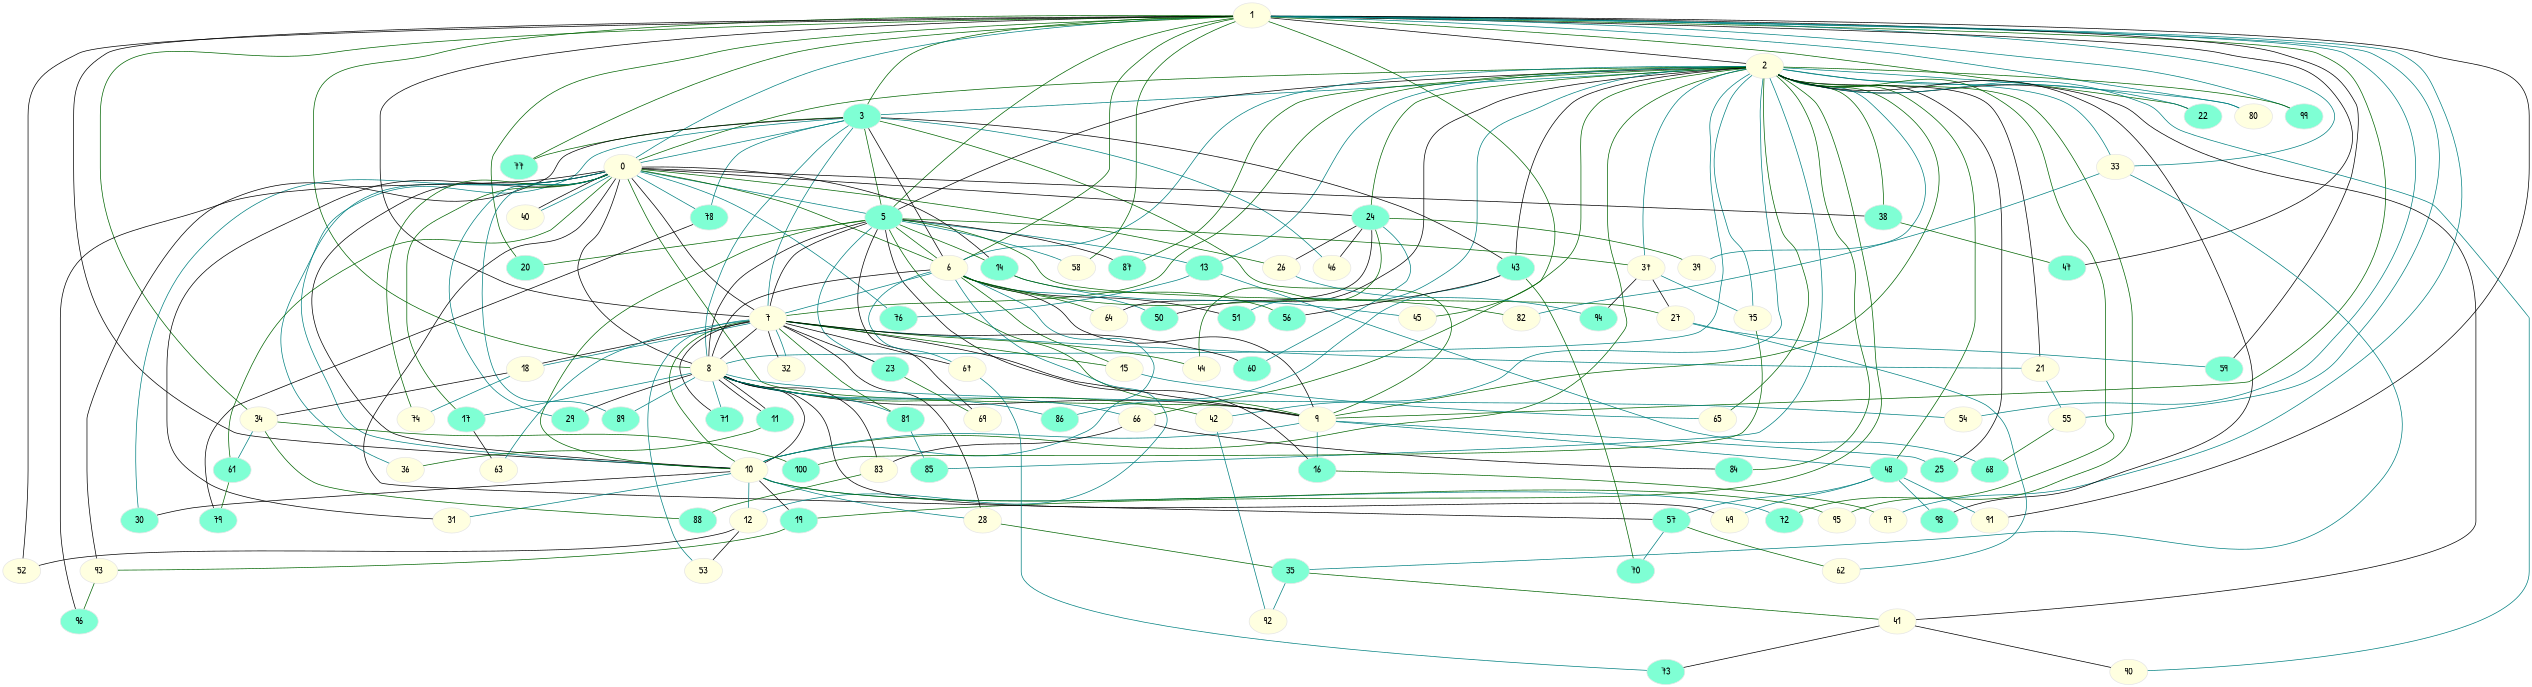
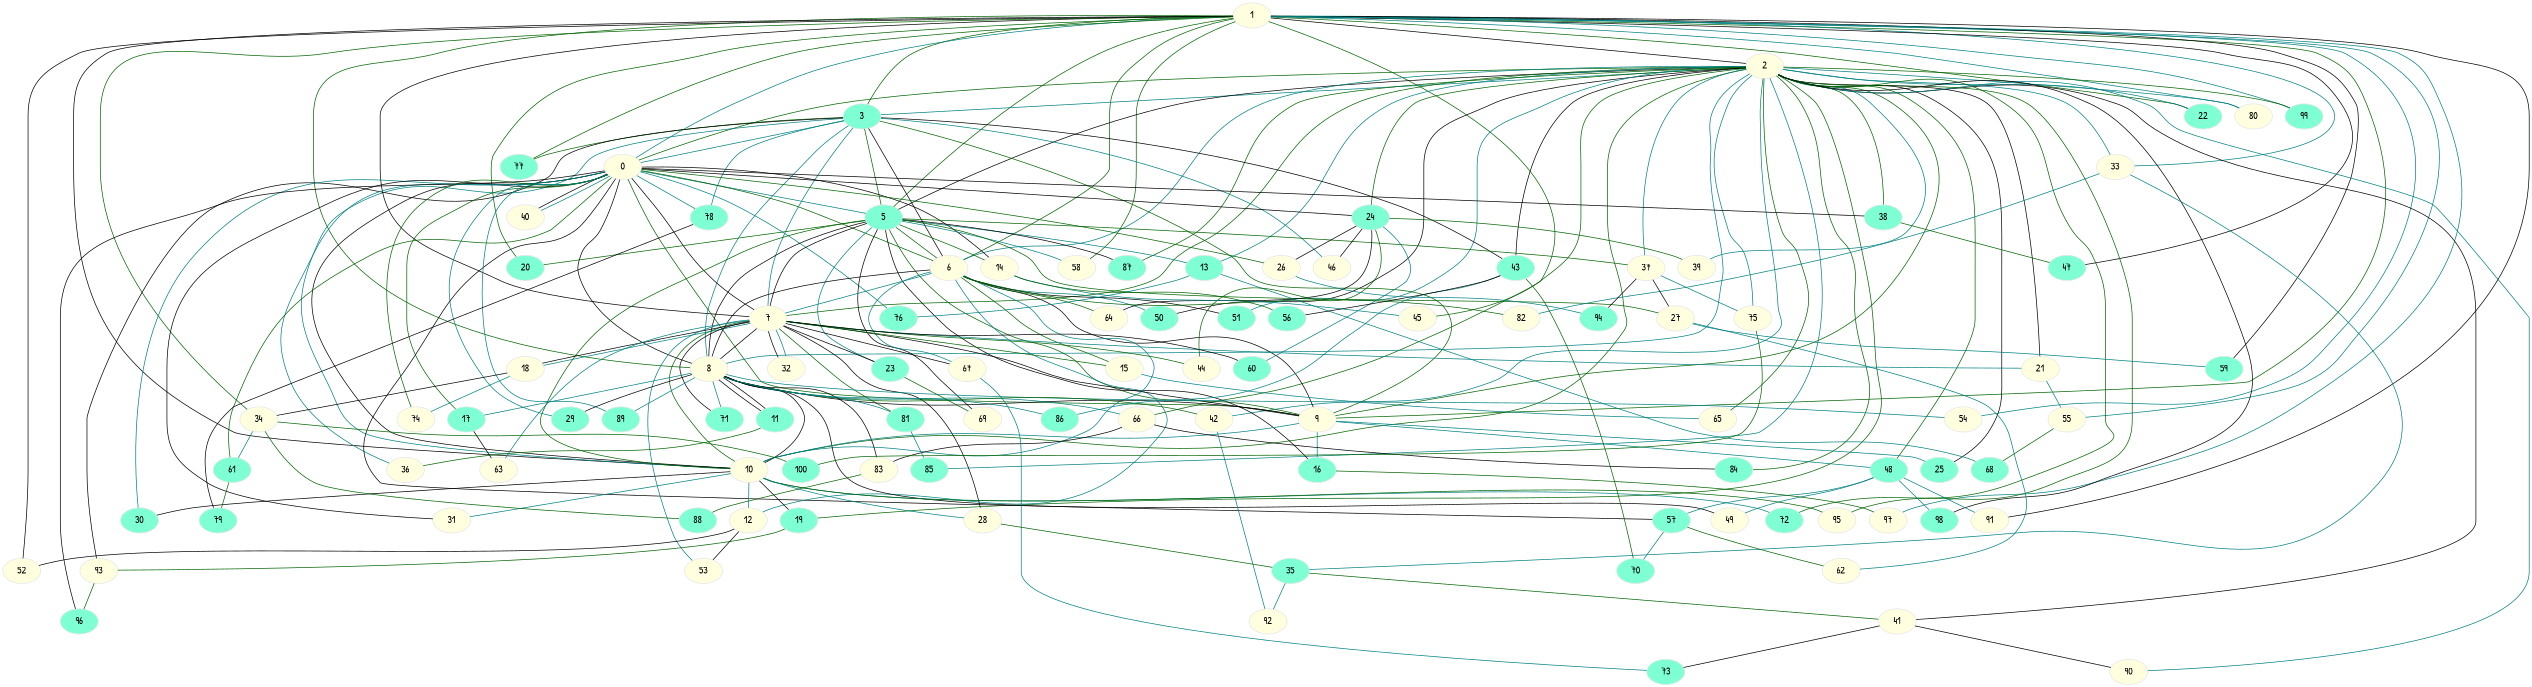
  graph {
    fontname="Patrick Hand"
    node [color=gray90 fillcolor=lightyellow fontname="Patrick Hand" style=filled]
    edge [color=teal fontname="Patrick Hand"]
    1
    2
    3 [fillcolor=aquamarine]
    n4 [label=0]
    5 [fillcolor=aquamarine]
    6
    7
    8
    9
    10
    20 [fillcolor=aquamarine]
    22 [fillcolor=aquamarine]
    33
    34
    47 [fillcolor=aquamarine]
    52
    54
    55
    58
    59 [fillcolor=aquamarine]
    66
    77 [fillcolor=aquamarine]
    80
    91
    97
    99 [fillcolor=aquamarine]
    13 [fillcolor=aquamarine]
    19 [fillcolor=aquamarine]
    21
    24 [fillcolor=aquamarine]
    25 [fillcolor=aquamarine]
    37
    38 [fillcolor=aquamarine]
    39
    41
    42
    43 [fillcolor=aquamarine]
    45
    48 [fillcolor=aquamarine]
    50 [fillcolor=aquamarine]
    51 [fillcolor=aquamarine]
    65
    72 [fillcolor=aquamarine]
    75
    84 [fillcolor=aquamarine]
    85 [fillcolor=aquamarine]
    87 [fillcolor=aquamarine]
    90
    95
    98 [fillcolor=aquamarine]
    46
    78 [fillcolor=aquamarine]
    93
-   14 [fillcolor=aquamarine]
+   14
    17 [fillcolor=aquamarine]
    26
    29 [fillcolor=aquamarine]
    30 [fillcolor=aquamarine]
    31
    36
    40
    57 [fillcolor=aquamarine]
    61 [fillcolor=aquamarine]
    74
    76 [fillcolor=aquamarine]
    89 [fillcolor=aquamarine]
    96 [fillcolor=aquamarine]
    27
    16 [fillcolor=aquamarine]
    23 [fillcolor=aquamarine]
    69
    12
    15
    64
    67
    82
    18
    28
    32
    44
    53
    60 [fillcolor=aquamarine]
    63
    71 [fillcolor=aquamarine]
    81 [fillcolor=aquamarine]
    11 [fillcolor=aquamarine]
    49
    83
    86 [fillcolor=aquamarine]
    62
    35 [fillcolor=aquamarine]
    88 [fillcolor=aquamarine]
    100 [fillcolor=aquamarine]
    68 [fillcolor=aquamarine]
    94 [fillcolor=aquamarine]
    73 [fillcolor=aquamarine]
    92
    56 [fillcolor=aquamarine]
    70 [fillcolor=aquamarine]
    79 [fillcolor=aquamarine]
    1 -- 2 [color=black]
    1 -- 3 [color=darkgreen]
    1 -- n4
    1 -- 5 [color=darkgreen]
    1 -- 6 [color=darkgreen]
    1 -- 7 [color=black]
    1 -- 8 [color=darkgreen]
    1 -- 9 [color=darkgreen]
    1 -- 10 [color=black]
    1 -- 20 [color=darkgreen]
    1 -- 22 [color=darkgreen]
    1 -- 33
    1 -- 34 [color=darkgreen]
    1 -- 47 [color=black]
    1 -- 52 [color=black]
    1 -- 54
    1 -- 55
    1 -- 58 [color=darkgreen]
    1 -- 59 [color=black]
    1 -- 66 [color=darkgreen]
    1 -- 77 [color=darkgreen]
    1 -- 80
    1 -- 91 [color=black]
    1 -- 97
    1 -- 99
    2 -- 3
    2 -- n4 [color=darkgreen]
    2 -- 5 [color=black]
    2 -- 6
    2 -- 7 [color=darkgreen]
    2 -- 8
    2 -- 9 [color=darkgreen]
    2 -- 10 [color=darkgreen]
    2 -- 22
    2 -- 33
    2 -- 80
    2 -- 99 [color=darkgreen]
    2 -- 13
    2 -- 19 [color=darkgreen]
    2 -- 21 [color=black]
    2 -- 24 [color=darkgreen]
    2 -- 25 [color=black]
    2 -- 37
    2 -- 38 [color=darkgreen]
    2 -- 39
    2 -- 41 [color=black]
    2 -- 42
    2 -- 43 [color=black]
    2 -- 45 [color=darkgreen]
    2 -- 48 [color=darkgreen]
    2 -- 50 [color=black]
    2 -- 51
    2 -- 65 [color=darkgreen]
    2 -- 72 [color=darkgreen]
    2 -- 75
    2 -- 84 [color=darkgreen]
    2 -- 85
    2 -- 87 [color=darkgreen]
    2 -- 90
    2 -- 95 [color=darkgreen]
    2 -- 98 [color=black]
    3 -- n4
    3 -- 5 [color=darkgreen]
    3 -- 6 [color=black]
    3 -- 7
    3 -- 8
    3 -- 9 [color=darkgreen]
    3 -- 10
    3 -- 77 [color=darkgreen]
    3 -- 43 [color=black]
    3 -- 46
    3 -- 78
    3 -- 93 [color=black]
    n4 -- 5
    n4 -- 6 [color=darkgreen]
    n4 -- 7 [color=black]
    n4 -- 8 [color=black]
    n4 -- 9 [color=darkgreen]
    n4 -- 10 [color=black]
    n4 -- 24 [color=black]
    n4 -- 38 [color=black]
    n4 -- 78
    n4 -- 14 [color=black]
    n4 -- 17 [color=darkgreen]
    n4 -- 26 [color=darkgreen]
    n4 -- 29
    n4 -- 30
    n4 -- 31 [color=black]
    n4 -- 36
    n4 -- 40 [color=black]
    n4 -- 40
    n4 -- 57 [color=black]
    n4 -- 61 [color=darkgreen]
    n4 -- 74 [color=darkgreen]
    n4 -- 76
    n4 -- 89
    n4 -- 96 [color=black]
    5 -- 6 [color=darkgreen]
    5 -- 7 [color=black]
    5 -- 8 [color=black]
    5 -- 9 [color=darkgreen]
    5 -- 10 [color=darkgreen]
    5 -- 20 [color=darkgreen]
    5 -- 58
    5 -- 13
    5 -- 37 [color=darkgreen]
    5 -- 87 [color=black]
    5 -- 14 [color=darkgreen]
    5 -- 27 [color=darkgreen]
    5 -- 16 [color=black]
    5 -- 23
    5 -- 69 [color=black]
    6 -- 7
    6 -- 8 [color=black]
    6 -- 9 [color=black]
    6 -- 10
    6 -- 50
    6 -- 51 [color=black]
    6 -- 12
    6 -- 15 [color=darkgreen]
    6 -- 64 [color=darkgreen]
    6 -- 67
    6 -- 82 [color=darkgreen]
    7 -- 8 [color=black]
    7 -- 9 [color=black]
    7 -- 10 [color=darkgreen]
    7 -- 21
    7 -- 23 [color=black]
    7 -- 15 [color=darkgreen]
    7 -- 67 [color=black]
    7 -- 18 [color=black]
    7 -- 18
    7 -- 28 [color=black]
    7 -- 32 [color=black]
    7 -- 32
    7 -- 44 [color=darkgreen]
    7 -- 53
    7 -- 60 [color=black]
    7 -- 63
    7 -- 71 [color=black]
    7 -- 81 [color=darkgreen]
    8 -- 9 [color=black]
    8 -- 10 [color=black]
    8 -- 54
    8 -- 66
    8 -- 42 [color=darkgreen]
    8 -- 17
    8 -- 29 [color=black]
    8 -- 89
    8 -- 71
    8 -- 81
    8 -- 11 [color=black]
    8 -- 11 [color=black]
    8 -- 49 [color=black]
    8 -- 83 [color=black]
    8 -- 86
    9 -- 10
    9 -- 25
    9 -- 48
    9 -- 16
    10 -- 19 [color=black]
    10 -- 72
    10 -- 95 [color=darkgreen]
    10 -- 30 [color=black]
    10 -- 31
    10 -- 12
    10 -- 28
    33 -- 82
    33 -- 35
    34 -- 61
    34 -- 88 [color=darkgreen]
    34 -- 100 [color=darkgreen]
    55 -- 68 [color=darkgreen]
    66 -- 84 [color=black]
    66 -- 83 [color=black]
    13 -- 76
    13 -- 68
    19 -- 93 [color=darkgreen]
    21 -- 55
    24 -- 39 [color=darkgreen]
    24 -- 46 [color=black]
    24 -- 26 [color=black]
    24 -- 64 [color=black]
    24 -- 44 [color=darkgreen]
    24 -- 60
    37 -- 75
    37 -- 27 [color=black]
    37 -- 94 [color=black]
    38 -- 47 [color=darkgreen]
    41 -- 90 [color=black]
    41 -- 73 [color=black]
    42 -- 92
    43 -- 86
    43 -- 56 [color=black]
    43 -- 70 [color=darkgreen]
    48 -- 91
    48 -- 98
    48 -- 57
    48 -- 49
    75 -- 100 [color=darkgreen]
    78 -- 79 [color=black]
    93 -- 96 [color=darkgreen]
    14 -- 45
    14 -- 56 [color=darkgreen]
    17 -- 63 [color=black]
    26 -- 94
    57 -- 62 [color=darkgreen]
    57 -- 70
    61 -- 79 [color=darkgreen]
    27 -- 59
    27 -- 62
    16 -- 97 [color=darkgreen]
    23 -- 69 [color=darkgreen]
    12 -- 52 [color=black]
    12 -- 53 [color=black]
    15 -- 65
    67 -- 73
    18 -- 34 [color=black]
    18 -- 74
    28 -- 35 [color=darkgreen]
    81 -- 85
    11 -- 36 [color=darkgreen]
    83 -- 88 [color=darkgreen]
    35 -- 41 [color=darkgreen]
    35 -- 92
  }
